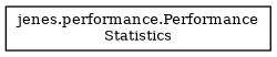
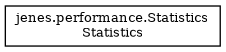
  digraph {
    rankdir=LR
    fontname="DejaVu Serif"
-   n1 [color=black fillcolor=white fontname="DejaVu Serif" fontsize=10 height=0.2 label="jenes.performance.Performance\lStatistics" shape=record style=filled width=0.4]
+   n1 [color=black fillcolor=white fontname="DejaVu Serif" fontsize=10 height=0.2 label="jenes.performance.Statistics\lStatistics" shape=record style=filled width=0.4]
  }
